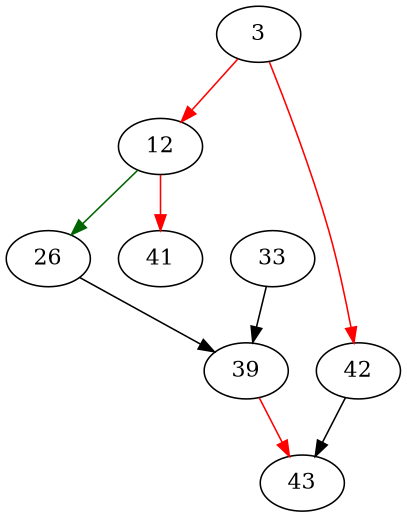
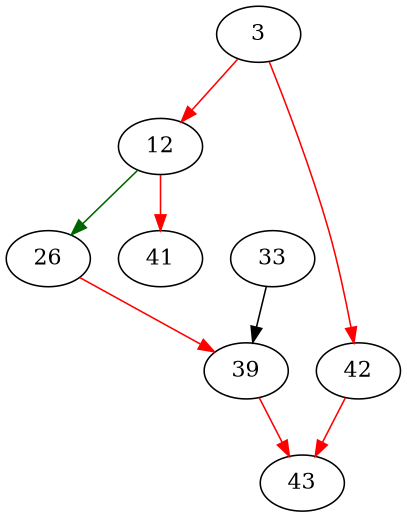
  strict digraph {
    edge [color=red]
    3 [entry=true]
    12
    42
    26
    41
    43
    39
    33
    3 -> 12 [cond=true]
    3 -> 42 [cond=false]
    12 -> 26 [color=darkgreen cond=true]
    12 -> 41 [cond=false]
-   42 -> 43 [color=""]
-   26 -> 39 [color=black cond=false]
+   42 -> 43
+   26 -> 39 [cond=false]
    39 -> 43
    33 -> 39 [color=""]
  }
